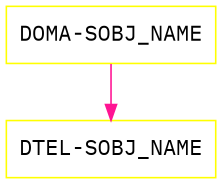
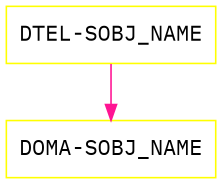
  digraph {
    fontname="IBM Plex Mono"
    node [color=yellow shape=box fontname="IBM Plex Mono"]
    "DTEL-SOBJ_NAME"
    "DOMA-SOBJ_NAME"
-   "DOMA-SOBJ_NAME" -> "DTEL-SOBJ_NAME" [color=deeppink arrowhead=normal fontname="IBM Plex Mono"]
+   "DTEL-SOBJ_NAME" -> "DOMA-SOBJ_NAME" [color=deeppink arrowhead=normal fontname="IBM Plex Mono"]
  }
